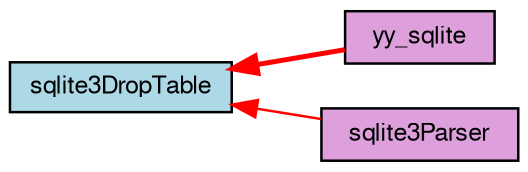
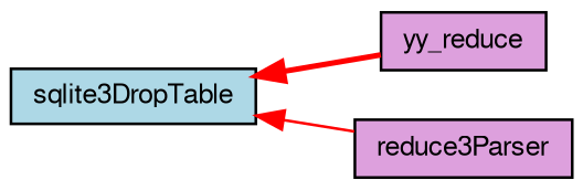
  digraph {
    rankdir=LR
    node [color=black fillcolor=plum fontname=FreeSans fontsize=10 shape=record style=filled]
    edge [color=red dir=back fontname=FreeSans fontsize=10 labelfontname=FreeSans labelfontsize=10]
    n1 [fillcolor=lightblue fontcolor=black height=0.2 label=sqlite3DropTable width=0.4]
-   n2 [height=0.2 label=yy_sqlite width=0.4]
-   n3 [height=0.2 label=sqlite3Parser width=0.4]
+   n2 [height=0.2 label=yy_reduce width=0.4]
+   n3 [height=0.2 label=reduce3Parser width=0.4]
    n1 -> n2 [style=bold]
    n1 -> n3 [style=solid]
  }
